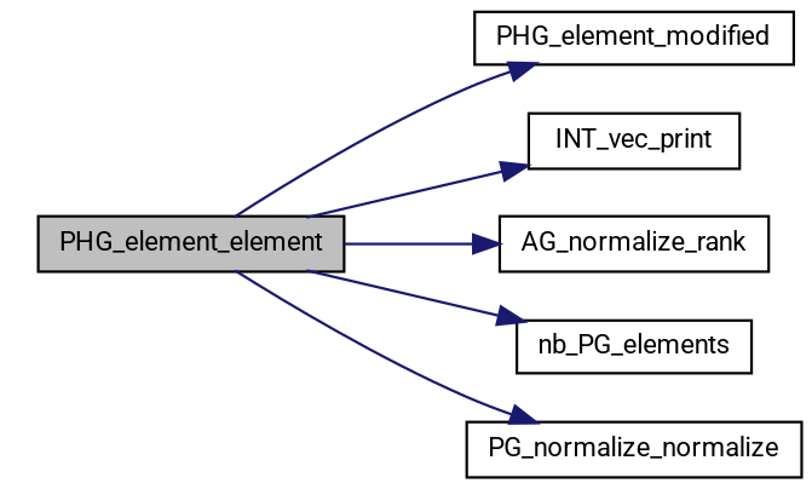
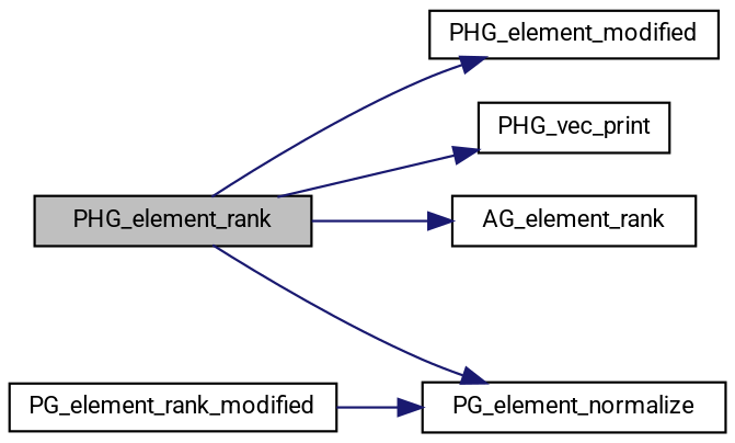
  digraph {
    fontname=Roboto
    rankdir=LR
    node [color=black fillcolor=white fontname=Roboto fontsize=10 shape=record style=filled]
    edge [color=midnightblue fontname=Roboto fontsize=10 labelfontname=Helvetica labelfontsize=10 style=solid]
-   n1 [fillcolor=grey75 fontcolor=black height=0.2 label=PHG_element_element width=0.4]
+   n1 [fillcolor=grey75 fontcolor=black height=0.2 label=PHG_element_rank width=0.4]
    n2 [height=0.2 label=PHG_element_modified width=0.4]
-   n3 [height=0.2 label=INT_vec_print width=0.4]
-   n4 [height=0.2 label=AG_normalize_rank width=0.4]
-   n5 [height=0.2 label=nb_PG_elements width=0.4]
-   n6 [height=0.2 label=PG_normalize_normalize width=0.4]
+   n3 [height=0.2 label=PHG_vec_print width=0.4]
+   n4 [height=0.2 label=AG_element_rank width=0.4]
+   n6 [height=0.2 label=PG_element_normalize width=0.4]
+   n7 [height=0.2 label=PG_element_rank_modified width=0.4]
    n1 -> n2
    n1 -> n3
    n1 -> n4
-   n1 -> n5
    n1 -> n6
+   n7 -> n6
  }
